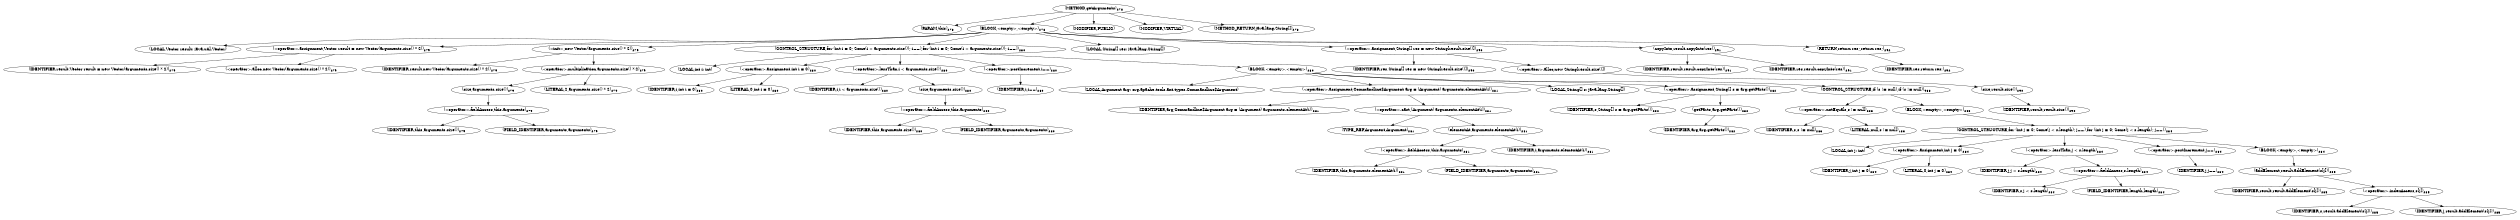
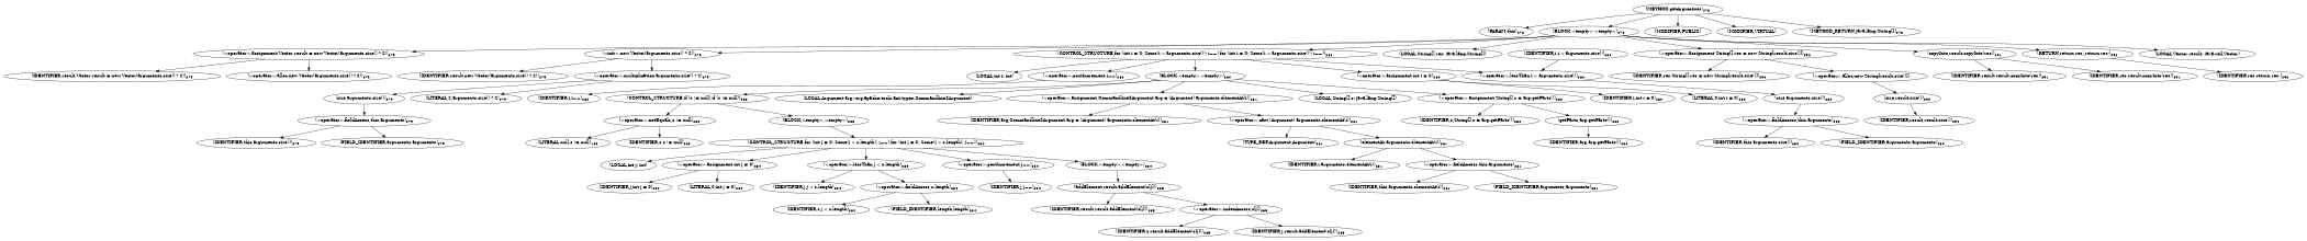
  digraph {
    n1 [label=<(METHOD,getArguments)<SUB>278</SUB>>]
    n2 [label=<(PARAM,this)<SUB>278</SUB>>]
    n3 [label=<(BLOCK,&lt;empty&gt;,&lt;empty&gt;)<SUB>278</SUB>>]
    n4 [label=<(MODIFIER,PUBLIC)>]
    n5 [label=<(MODIFIER,VIRTUAL)>]
    n6 [label=<(METHOD_RETURN,java.lang.String[])<SUB>278</SUB>>]
    n7 [label=<(LOCAL,Vector result: java.util.Vector)>]
    n8 [label=<(&lt;operator&gt;.assignment,Vector result = new Vector(arguments.size() * 2))<SUB>279</SUB>>]
    n9 [label=<(&lt;init&gt;,new Vector(arguments.size() * 2))<SUB>279</SUB>>]
    n10 [label=<(CONTROL_STRUCTURE,for (int i = 0; Some(i &lt; arguments.size()); i++),for (int i = 0; Some(i &lt; arguments.size()); i++))<SUB>280</SUB>>]
    n11 [label=<(LOCAL,String[] res: java.lang.String[])>]
    n12 [label=<(&lt;operator&gt;.assignment,String[] res = new String[result.size()])<SUB>290</SUB>>]
    n13 [label=<(copyInto,result.copyInto(res))<SUB>291</SUB>>]
    n14 [label=<(RETURN,return res;,return res;)<SUB>292</SUB>>]
    n15 [label=<(IDENTIFIER,result,Vector result = new Vector(arguments.size() * 2))<SUB>279</SUB>>]
    n16 [label=<(&lt;operator&gt;.alloc,new Vector(arguments.size() * 2))<SUB>279</SUB>>]
    n17 [label=<(IDENTIFIER,result,new Vector(arguments.size() * 2))<SUB>279</SUB>>]
    n18 [label=<(&lt;operator&gt;.multiplication,arguments.size() * 2)<SUB>279</SUB>>]
    n19 [label=<(LOCAL,int i: int)>]
    n20 [label=<(&lt;operator&gt;.assignment,int i = 0)<SUB>280</SUB>>]
    n21 [label=<(&lt;operator&gt;.lessThan,i &lt; arguments.size())<SUB>280</SUB>>]
    n22 [label=<(&lt;operator&gt;.postIncrement,i++)<SUB>280</SUB>>]
    n23 [label=<(BLOCK,&lt;empty&gt;,&lt;empty&gt;)<SUB>280</SUB>>]
    n24 [label=<(IDENTIFIER,res,String[] res = new String[result.size()])<SUB>290</SUB>>]
    n25 [label=<(&lt;operator&gt;.alloc,new String[result.size()])>]
    n26 [label=<(IDENTIFIER,result,result.copyInto(res))<SUB>291</SUB>>]
    n27 [label=<(IDENTIFIER,res,result.copyInto(res))<SUB>291</SUB>>]
    n28 [label=<(IDENTIFIER,res,return res;)<SUB>292</SUB>>]
    n29 [label=<(size,arguments.size())<SUB>279</SUB>>]
    n30 [label=<(LITERAL,2,arguments.size() * 2)<SUB>279</SUB>>]
    n31 [label=<(&lt;operator&gt;.fieldAccess,this.arguments)<SUB>279</SUB>>]
    n32 [label=<(IDENTIFIER,this,arguments.size())<SUB>279</SUB>>]
    n33 [label=<(FIELD_IDENTIFIER,arguments,arguments)<SUB>279</SUB>>]
    n34 [label=<(IDENTIFIER,i,int i = 0)<SUB>280</SUB>>]
    n35 [label=<(LITERAL,0,int i = 0)<SUB>280</SUB>>]
    n36 [label=<(IDENTIFIER,i,i &lt; arguments.size())<SUB>280</SUB>>]
    n37 [label=<(size,arguments.size())<SUB>280</SUB>>]
    n38 [label=<(IDENTIFIER,i,i++)<SUB>280</SUB>>]
    n39 [label=<(LOCAL,Argument arg: org.apache.tools.ant.types.Commandline$Argument)>]
    n40 [label=<(&lt;operator&gt;.assignment,Commandline$Argument arg = (Argument) arguments.elementAt(i))<SUB>281</SUB>>]
    n41 [label=<(LOCAL,String[] s: java.lang.String[])>]
    n42 [label=<(&lt;operator&gt;.assignment,String[] s = arg.getParts())<SUB>282</SUB>>]
    n43 [label=<(CONTROL_STRUCTURE,if (s != null),if (s != null))<SUB>983</SUB>>]
    n44 [label=<(&lt;operator&gt;.fieldAccess,this.arguments)<SUB>280</SUB>>]
    n45 [label=<(IDENTIFIER,this,arguments.size())<SUB>280</SUB>>]
    n46 [label=<(FIELD_IDENTIFIER,arguments,arguments)<SUB>280</SUB>>]
    n47 [label=<(IDENTIFIER,arg,Commandline$Argument arg = (Argument) arguments.elementAt(i))<SUB>281</SUB>>]
    n48 [label=<(&lt;operator&gt;.cast,(Argument) arguments.elementAt(i))<SUB>281</SUB>>]
    n49 [label=<(IDENTIFIER,s,String[] s = arg.getParts())<SUB>282</SUB>>]
    n50 [label=<(getParts,arg.getParts())<SUB>282</SUB>>]
    n51 [label=<(&lt;operator&gt;.notEquals,s != null)<SUB>283</SUB>>]
    n52 [label=<(BLOCK,&lt;empty&gt;,&lt;empty&gt;)<SUB>283</SUB>>]
    n53 [label=<(TYPE_REF,Argument,Argument)<SUB>281</SUB>>]
    n54 [label=<(elementAt,arguments.elementAt(i))<SUB>281</SUB>>]
    n55 [label=<(&lt;operator&gt;.fieldAccess,this.arguments)<SUB>281</SUB>>]
    n56 [label=<(IDENTIFIER,i,arguments.elementAt(i))<SUB>281</SUB>>]
    n57 [label=<(IDENTIFIER,this,arguments.elementAt(i))<SUB>281</SUB>>]
    n58 [label=<(FIELD_IDENTIFIER,arguments,arguments)<SUB>281</SUB>>]
    n59 [label=<(IDENTIFIER,arg,arg.getParts())<SUB>282</SUB>>]
    n60 [label=<(IDENTIFIER,s,s != null)<SUB>283</SUB>>]
    n61 [label=<(LITERAL,null,s != null)<SUB>183</SUB>>]
    n62 [label=<(CONTROL_STRUCTURE,for (int j = 0; Some(j &lt; s.length); j++),for (int j = 0; Some(j &lt; s.length); j++))<SUB>284</SUB>>]
    n63 [label=<(LOCAL,int j: int)>]
    n64 [label=<(&lt;operator&gt;.assignment,int j = 0)<SUB>284</SUB>>]
    n65 [label=<(&lt;operator&gt;.lessThan,j &lt; s.length)<SUB>284</SUB>>]
    n66 [label=<(&lt;operator&gt;.postIncrement,j++)<SUB>284</SUB>>]
    n67 [label=<(BLOCK,&lt;empty&gt;,&lt;empty&gt;)<SUB>284</SUB>>]
    n68 [label=<(IDENTIFIER,j,int j = 0)<SUB>284</SUB>>]
    n69 [label=<(LITERAL,0,int j = 0)<SUB>284</SUB>>]
    n70 [label=<(IDENTIFIER,j,j &lt; s.length)<SUB>284</SUB>>]
    n71 [label=<(&lt;operator&gt;.fieldAccess,s.length)<SUB>284</SUB>>]
    n72 [label=<(IDENTIFIER,j,j++)<SUB>284</SUB>>]
    n73 [label=<(addElement,result.addElement(s[j]))<SUB>285</SUB>>]
    n74 [label=<(IDENTIFIER,s,j &lt; s.length)<SUB>284</SUB>>]
    n75 [label=<(FIELD_IDENTIFIER,length,length)<SUB>284</SUB>>]
    n76 [label=<(IDENTIFIER,result,result.addElement(s[j]))<SUB>285</SUB>>]
    n77 [label=<(&lt;operator&gt;.indexAccess,s[j])<SUB>285</SUB>>]
    n78 [label=<(IDENTIFIER,s,result.addElement(s[j]))<SUB>285</SUB>>]
    n79 [label=<(IDENTIFIER,j,result.addElement(s[j]))<SUB>285</SUB>>]
    n80 [label=<(size,result.size())<SUB>290</SUB>>]
    n81 [label=<(IDENTIFIER,result,result.size())<SUB>290</SUB>>]
    n1 -> n2
    n1 -> n3
    n1 -> n4
    n1 -> n5
    n1 -> n6
    n3 -> n7
    n3 -> n8
    n3 -> n9
    n3 -> n10
    n3 -> n11
    n3 -> n12
    n3 -> n13
    n3 -> n14
    n8 -> n15
    n8 -> n16
    n9 -> n17
    n9 -> n18
    n10 -> n19
    n10 -> n20
    n10 -> n21
    n10 -> n22
    n10 -> n23
    n12 -> n24
    n12 -> n25
    n13 -> n26
    n13 -> n27
    n14 -> n28
    n18 -> n29
    n18 -> n30
    n20 -> n34
    n20 -> n35
-   n21 -> n36
+   n36 -> n21
    n21 -> n37
    n22 -> n38
    n23 -> n39
    n23 -> n40
    n23 -> n41
    n23 -> n42
    n23 -> n43
    n25 -> n80
    n29 -> n31
    n31 -> n32
    n31 -> n33
    n37 -> n44
    n40 -> n47
    n40 -> n48
    n42 -> n49
    n42 -> n50
    n43 -> n51
    n43 -> n52
    n44 -> n45
    n44 -> n46
    n48 -> n53
    n48 -> n54
    n50 -> n59
    n51 -> n60
    n51 -> n61
    n52 -> n62
    n54 -> n55
    n54 -> n56
    n55 -> n57
    n55 -> n58
    n62 -> n63
    n62 -> n64
    n62 -> n65
    n62 -> n66
    n62 -> n67
    n64 -> n68
    n64 -> n69
    n65 -> n70
    n65 -> n71
    n66 -> n72
    n67 -> n73
    n71 -> n74
    n71 -> n75
    n73 -> n76
    n73 -> n77
    n77 -> n78
    n77 -> n79
    n80 -> n81
  }
